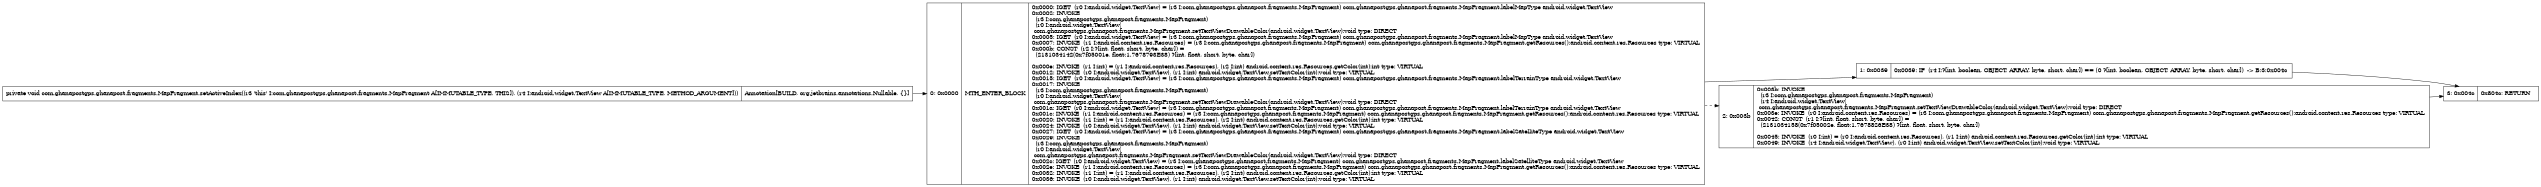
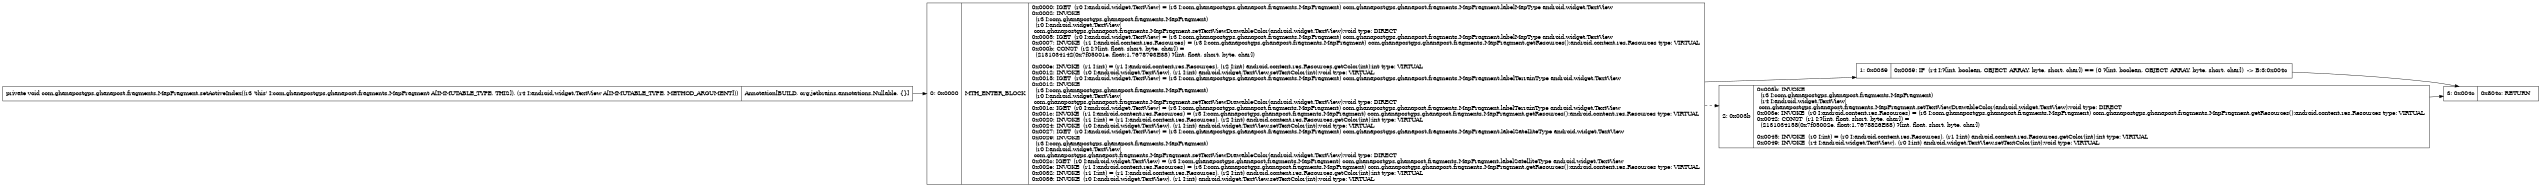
  digraph {
    rankdir=LR
    node [shape=record]
-   n1 [label="{0\:\ 0x0000|MTH_ENTER_BLOCK\l|0x0000: IGET  (r0 I:android.widget.TextView) = (r3 I:com.ghanapostgps.ghanapost.fragments.MapFragment) com.ghanapostgps.ghanapost.fragments.MapFragment.labelMapType android.widget.TextView \l0x0002: INVOKE  \l  (r3 I:com.ghanapostgps.ghanapost.fragments.MapFragment)\l  (r0 I:android.widget.TextView)\l com.ghanapostgps.ghanapost.fragments.MapFragment.setTextViewDrawableColor(android.widget.TextView):void type: DIRECT \l0x0005: IGET  (r0 I:android.widget.TextView) = (r3 I:com.ghanapostgps.ghanapost.fragments.MapFragment) com.ghanapostgps.ghanapost.fragments.MapFragment.labelMapType android.widget.TextView \l0x0007: INVOKE  (r1 I:android.content.res.Resources) = (r3 I:com.ghanapostgps.ghanapost.fragments.MapFragment) com.ghanapostgps.ghanapost.fragments.MapFragment.getResources():android.content.res.Resources type: VIRTUAL \l0x000b: CONST  (r2 I:?[int, float, short, byte, char]) = \l  (2131034142(0x7f05001e, float:1.7678793E38) ?[int, float, short, byte, char])\l \l0x000e: INVOKE  (r1 I:int) = (r1 I:android.content.res.Resources), (r2 I:int) android.content.res.Resources.getColor(int):int type: VIRTUAL \l0x0012: INVOKE  (r0 I:android.widget.TextView), (r1 I:int) android.widget.TextView.setTextColor(int):void type: VIRTUAL \l0x0015: IGET  (r0 I:android.widget.TextView) = (r3 I:com.ghanapostgps.ghanapost.fragments.MapFragment) com.ghanapostgps.ghanapost.fragments.MapFragment.labelTerrainType android.widget.TextView \l0x0017: INVOKE  \l  (r3 I:com.ghanapostgps.ghanapost.fragments.MapFragment)\l  (r0 I:android.widget.TextView)\l com.ghanapostgps.ghanapost.fragments.MapFragment.setTextViewDrawableColor(android.widget.TextView):void type: DIRECT \l0x001a: IGET  (r0 I:android.widget.TextView) = (r3 I:com.ghanapostgps.ghanapost.fragments.MapFragment) com.ghanapostgps.ghanapost.fragments.MapFragment.labelTerrainType android.widget.TextView \l0x001c: INVOKE  (r1 I:android.content.res.Resources) = (r3 I:com.ghanapostgps.ghanapost.fragments.MapFragment) com.ghanapostgps.ghanapost.fragments.MapFragment.getResources():android.content.res.Resources type: VIRTUAL \l0x0020: INVOKE  (r1 I:int) = (r1 I:android.content.res.Resources), (r2 I:int) android.content.res.Resources.getColor(int):int type: VIRTUAL \l0x0024: INVOKE  (r0 I:android.widget.TextView), (r1 I:int) android.widget.TextView.setTextColor(int):void type: VIRTUAL \l0x0027: IGET  (r0 I:android.widget.TextView) = (r3 I:com.ghanapostgps.ghanapost.fragments.MapFragment) com.ghanapostgps.ghanapost.fragments.MapFragment.labelSatelliteType android.widget.TextView \l0x0029: INVOKE  \l  (r3 I:com.ghanapostgps.ghanapost.fragments.MapFragment)\l  (r0 I:android.widget.TextView)\l com.ghanapostgps.ghanapost.fragments.MapFragment.setTextViewDrawableColor(android.widget.TextView):void type: DIRECT \l0x002c: IGET  (r0 I:android.widget.TextView) = (r3 I:com.ghanapostgps.ghanapost.fragments.MapFragment) com.ghanapostgps.ghanapost.fragments.MapFragment.labelSatelliteType android.widget.TextView \l0x002e: INVOKE  (r1 I:android.content.res.Resources) = (r3 I:com.ghanapostgps.ghanapost.fragments.MapFragment) com.ghanapostgps.ghanapost.fragments.MapFragment.getResources():android.content.res.Resources type: VIRTUAL \l0x0032: INVOKE  (r1 I:int) = (r1 I:android.content.res.Resources), (r2 I:int) android.content.res.Resources.getColor(int):int type: VIRTUAL \l0x0036: INVOKE  (r0 I:android.widget.TextView), (r1 I:int) android.widget.TextView.setTextColor(int):void type: VIRTUAL \l}"]
+   n1 [label="{0\:\ 0x0000|MTH_ENTER_BLOCK\l|0x0000: IGET  (r0 I:android.widget.TextView) = (r3 I:com.ghanapostgps.ghanapost.fragments.MapFragment) com.ghanapostgps.ghanapost.fragments.MapFragment.labelMapType android.widget.TextView \l0x0002: INVOKE  \l  (r3 I:com.ghanapostgps.ghanapost.fragments.MapFragment)\l  (r0 I:android.widget.TextView)\l com.ghanapostgps.ghanapost.fragments.MapFragment.setTextViewDrawableColor(android.widget.TextView):void type: DIRECT \l0x0005: IGET  (r0 I:android.widget.TextView) = (r3 I:com.ghanapostgps.ghanapost.fragments.MapFragment) com.ghanapostgps.ghanapost.fragments.MapFragment.labelMapType android.widget.TextView \l0x0007: INVOKE  (r1 I:android.content.res.Resources) = (r3 I:com.ghanapostgps.ghanapost.fragments.MapFragment) com.ghanapostgps.ghanapost.fragments.MapFragment.getResources():android.content.res.Resources type: VIRTUAL \l0x000b: CONST  (r2 I:?[int, float, short, byte, char]) = \l  (2131034142(0x7f05001e, float:1.7678793E38) ?[int, float, short, byte, char])\l \l0x000e: INVOKE  (r1 I:int) = (r1 I:android.content.res.Resources), (r2 I:int) android.content.res.Resources.getColor(int):int type: VIRTUAL \l0x0012: INVOKE  (r0 I:android.widget.TextView), (r1 I:int) android.widget.TextView.setTextColor(int):void type: VIRTUAL \l0x0015: IGET  (r0 I:android.widget.TextView) = (r3 I:com.ghanapostgps.ghanapost.fragments.MapFragment) com.ghanapostgps.ghanapost.fragments.MapFragment.labelTerrainType android.widget.TextView \l0x0012: INVOKE  \l  (r3 I:com.ghanapostgps.ghanapost.fragments.MapFragment)\l  (r0 I:android.widget.TextView)\l com.ghanapostgps.ghanapost.fragments.MapFragment.setTextViewDrawableColor(android.widget.TextView):void type: DIRECT \l0x001a: IGET  (r0 I:android.widget.TextView) = (r3 I:com.ghanapostgps.ghanapost.fragments.MapFragment) com.ghanapostgps.ghanapost.fragments.MapFragment.labelTerrainType android.widget.TextView \l0x001c: INVOKE  (r1 I:android.content.res.Resources) = (r3 I:com.ghanapostgps.ghanapost.fragments.MapFragment) com.ghanapostgps.ghanapost.fragments.MapFragment.getResources():android.content.res.Resources type: VIRTUAL \l0x0020: INVOKE  (r1 I:int) = (r1 I:android.content.res.Resources), (r2 I:int) android.content.res.Resources.getColor(int):int type: VIRTUAL \l0x0024: INVOKE  (r0 I:android.widget.TextView), (r1 I:int) android.widget.TextView.setTextColor(int):void type: VIRTUAL \l0x0027: IGET  (r0 I:android.widget.TextView) = (r3 I:com.ghanapostgps.ghanapost.fragments.MapFragment) com.ghanapostgps.ghanapost.fragments.MapFragment.labelSatelliteType android.widget.TextView \l0x0029: INVOKE  \l  (r3 I:com.ghanapostgps.ghanapost.fragments.MapFragment)\l  (r0 I:android.widget.TextView)\l com.ghanapostgps.ghanapost.fragments.MapFragment.setTextViewDrawableColor(android.widget.TextView):void type: DIRECT \l0x002c: IGET  (r0 I:android.widget.TextView) = (r3 I:com.ghanapostgps.ghanapost.fragments.MapFragment) com.ghanapostgps.ghanapost.fragments.MapFragment.labelSatelliteType android.widget.TextView \l0x002e: INVOKE  (r1 I:android.content.res.Resources) = (r3 I:com.ghanapostgps.ghanapost.fragments.MapFragment) com.ghanapostgps.ghanapost.fragments.MapFragment.getResources():android.content.res.Resources type: VIRTUAL \l0x0032: INVOKE  (r1 I:int) = (r1 I:android.content.res.Resources), (r2 I:int) android.content.res.Resources.getColor(int):int type: VIRTUAL \l0x0036: INVOKE  (r0 I:android.widget.TextView), (r1 I:int) android.widget.TextView.setTextColor(int):void type: VIRTUAL \l}"]
    n2 [label="{1\:\ 0x0039|0x0039: IF  (r4 I:?[int, boolean, OBJECT, ARRAY, byte, short, char]) == (0 ?[int, boolean, OBJECT, ARRAY, byte, short, char])  \-\> B:3:0x004c \l}"]
    n3 [label="{2\:\ 0x003b|0x003b: INVOKE  \l  (r3 I:com.ghanapostgps.ghanapost.fragments.MapFragment)\l  (r4 I:android.widget.TextView)\l com.ghanapostgps.ghanapost.fragments.MapFragment.setTextViewDrawableColor(android.widget.TextView):void type: DIRECT \l0x003e: INVOKE  (r0 I:android.content.res.Resources) = (r3 I:com.ghanapostgps.ghanapost.fragments.MapFragment) com.ghanapostgps.ghanapost.fragments.MapFragment.getResources():android.content.res.Resources type: VIRTUAL \l0x0042: CONST  (r1 I:?[int, float, short, byte, char]) = \l  (2131034158(0x7f05002e, float:1.7678826E38) ?[int, float, short, byte, char])\l \l0x0045: INVOKE  (r0 I:int) = (r0 I:android.content.res.Resources), (r1 I:int) android.content.res.Resources.getColor(int):int type: VIRTUAL \l0x0049: INVOKE  (r4 I:android.widget.TextView), (r0 I:int) android.widget.TextView.setTextColor(int):void type: VIRTUAL \l}"]
    n4 [label="{3\:\ 0x004c|0x804c: RETURN   \l}"]
    n5 [label="{private void com.ghanapostgps.ghanapost.fragments.MapFragment.setActiveIndex((r3 'this' I:com.ghanapostgps.ghanapost.fragments.MapFragment A[IMMUTABLE_TYPE, THIS]), (r4 I:android.widget.TextView A[IMMUTABLE_TYPE, METHOD_ARGUMENT]))  | Annotation[BUILD, org.jetbrains.annotations.Nullable, \{\}]\l}"]
    n1 -> n2
    n1 -> n3 [style=dashed]
    n2 -> n4
    n3 -> n4
    n5 -> n1
  }
